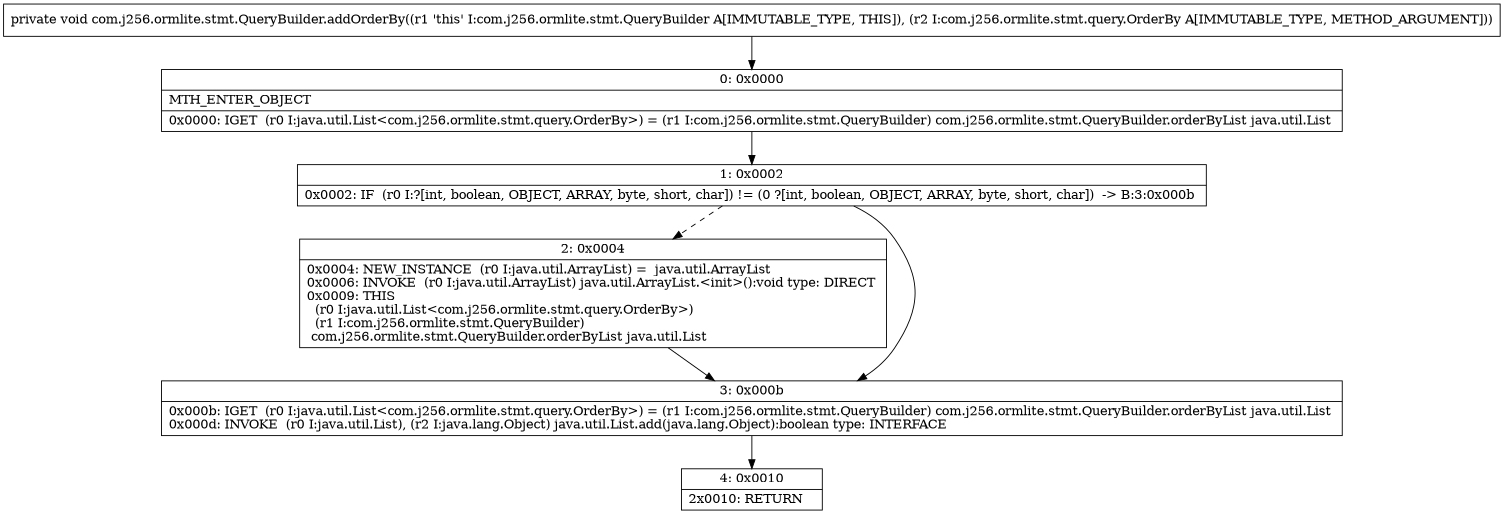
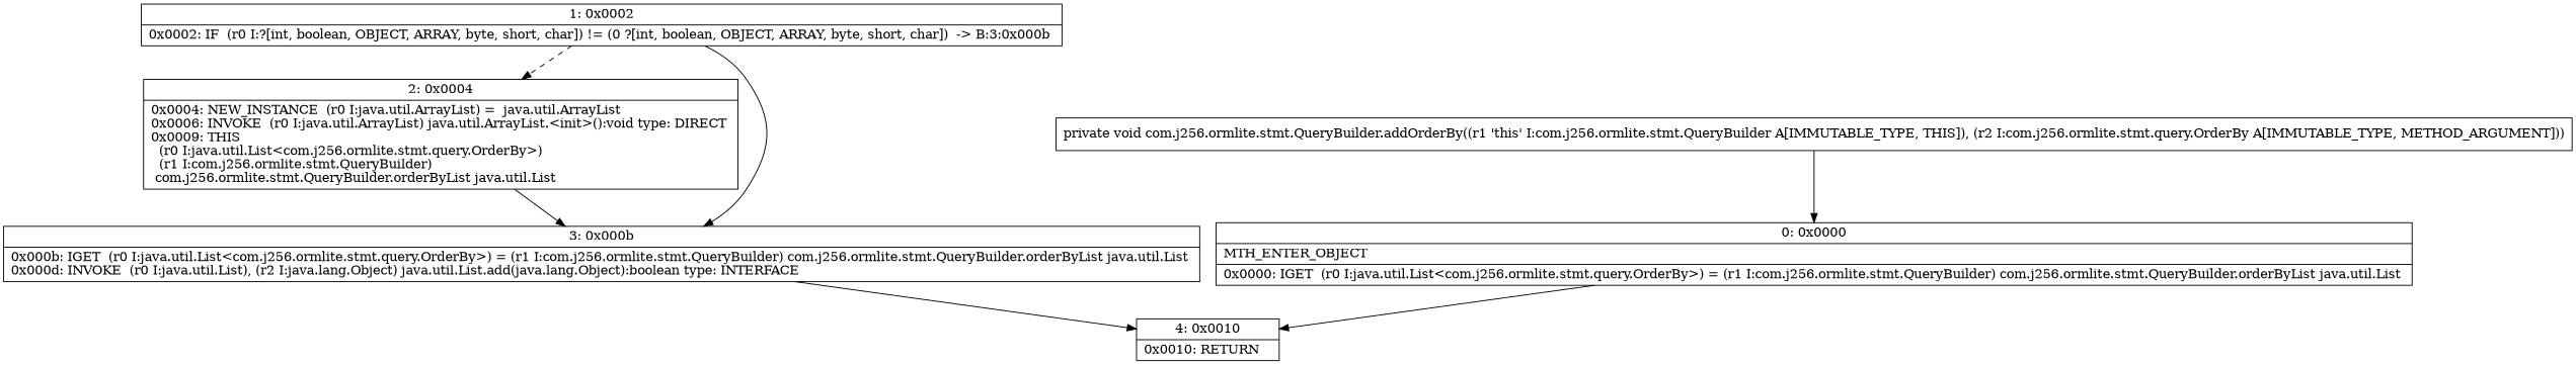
  digraph {
    node [shape=record]
    n1 [label="{0\:\ 0x0000|MTH_ENTER_OBJECT\l|0x0000: IGET  (r0 I:java.util.List\<com.j256.ormlite.stmt.query.OrderBy\>) = (r1 I:com.j256.ormlite.stmt.QueryBuilder) com.j256.ormlite.stmt.QueryBuilder.orderByList java.util.List \l}"]
    n2 [label="{1\:\ 0x0002|0x0002: IF  (r0 I:?[int, boolean, OBJECT, ARRAY, byte, short, char]) != (0 ?[int, boolean, OBJECT, ARRAY, byte, short, char])  \-\> B:3:0x000b \l}"]
    n3 [label="{2\:\ 0x0004|0x0004: NEW_INSTANCE  (r0 I:java.util.ArrayList) =  java.util.ArrayList \l0x0006: INVOKE  (r0 I:java.util.ArrayList) java.util.ArrayList.\<init\>():void type: DIRECT \l0x0009: THIS  \l  (r0 I:java.util.List\<com.j256.ormlite.stmt.query.OrderBy\>)\l  (r1 I:com.j256.ormlite.stmt.QueryBuilder)\l com.j256.ormlite.stmt.QueryBuilder.orderByList java.util.List \l}"]
    n4 [label="{3\:\ 0x000b|0x000b: IGET  (r0 I:java.util.List\<com.j256.ormlite.stmt.query.OrderBy\>) = (r1 I:com.j256.ormlite.stmt.QueryBuilder) com.j256.ormlite.stmt.QueryBuilder.orderByList java.util.List \l0x000d: INVOKE  (r0 I:java.util.List), (r2 I:java.lang.Object) java.util.List.add(java.lang.Object):boolean type: INTERFACE \l}"]
-   n5 [label="{4\:\ 0x0010|2x0010: RETURN   \l}"]
+   n5 [label="{4\:\ 0x0010|0x0010: RETURN   \l}"]
    n6 [label="{private void com.j256.ormlite.stmt.QueryBuilder.addOrderBy((r1 'this' I:com.j256.ormlite.stmt.QueryBuilder A[IMMUTABLE_TYPE, THIS]), (r2 I:com.j256.ormlite.stmt.query.OrderBy A[IMMUTABLE_TYPE, METHOD_ARGUMENT])) }"]
-   n1 -> n2
+   n1 -> n5
    n2 -> n3 [style=dashed]
    n2 -> n4
    n3 -> n4
    n4 -> n5
    n6 -> n1
  }
